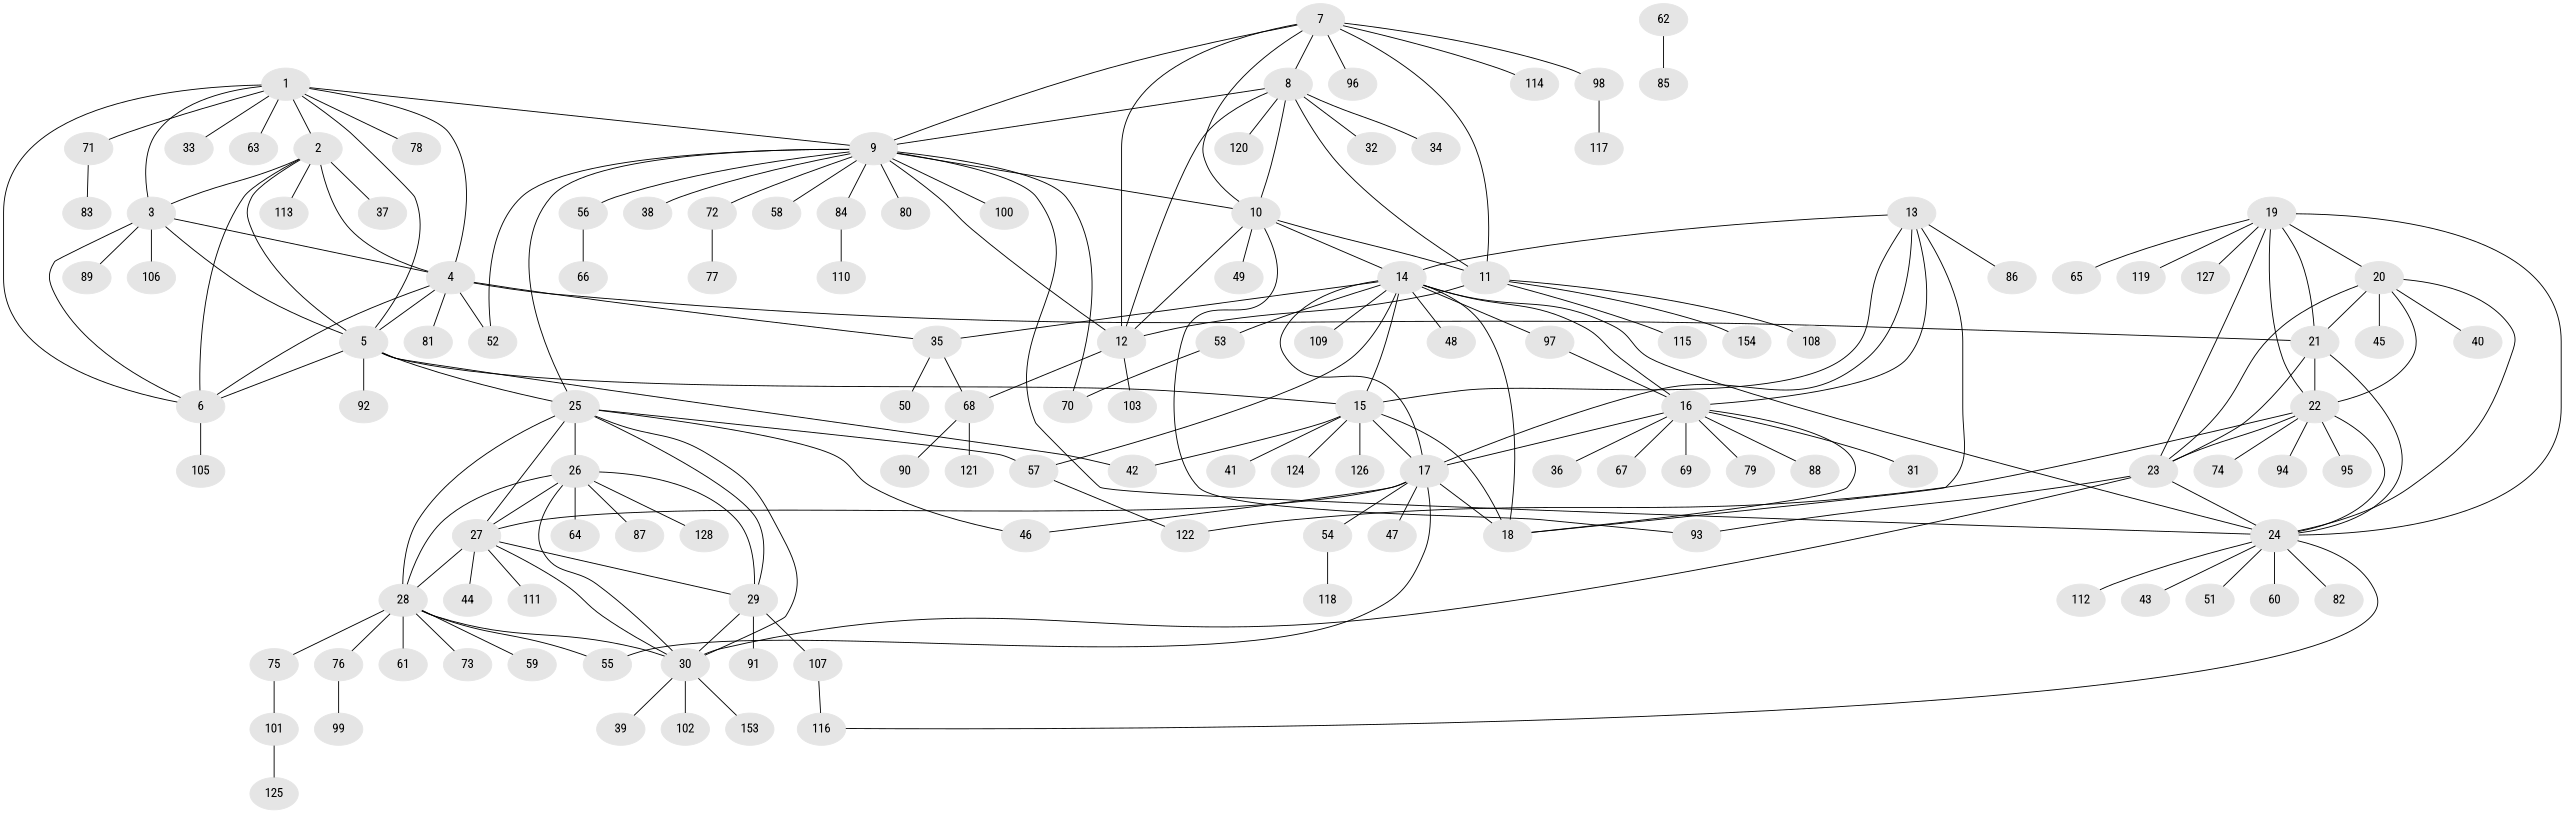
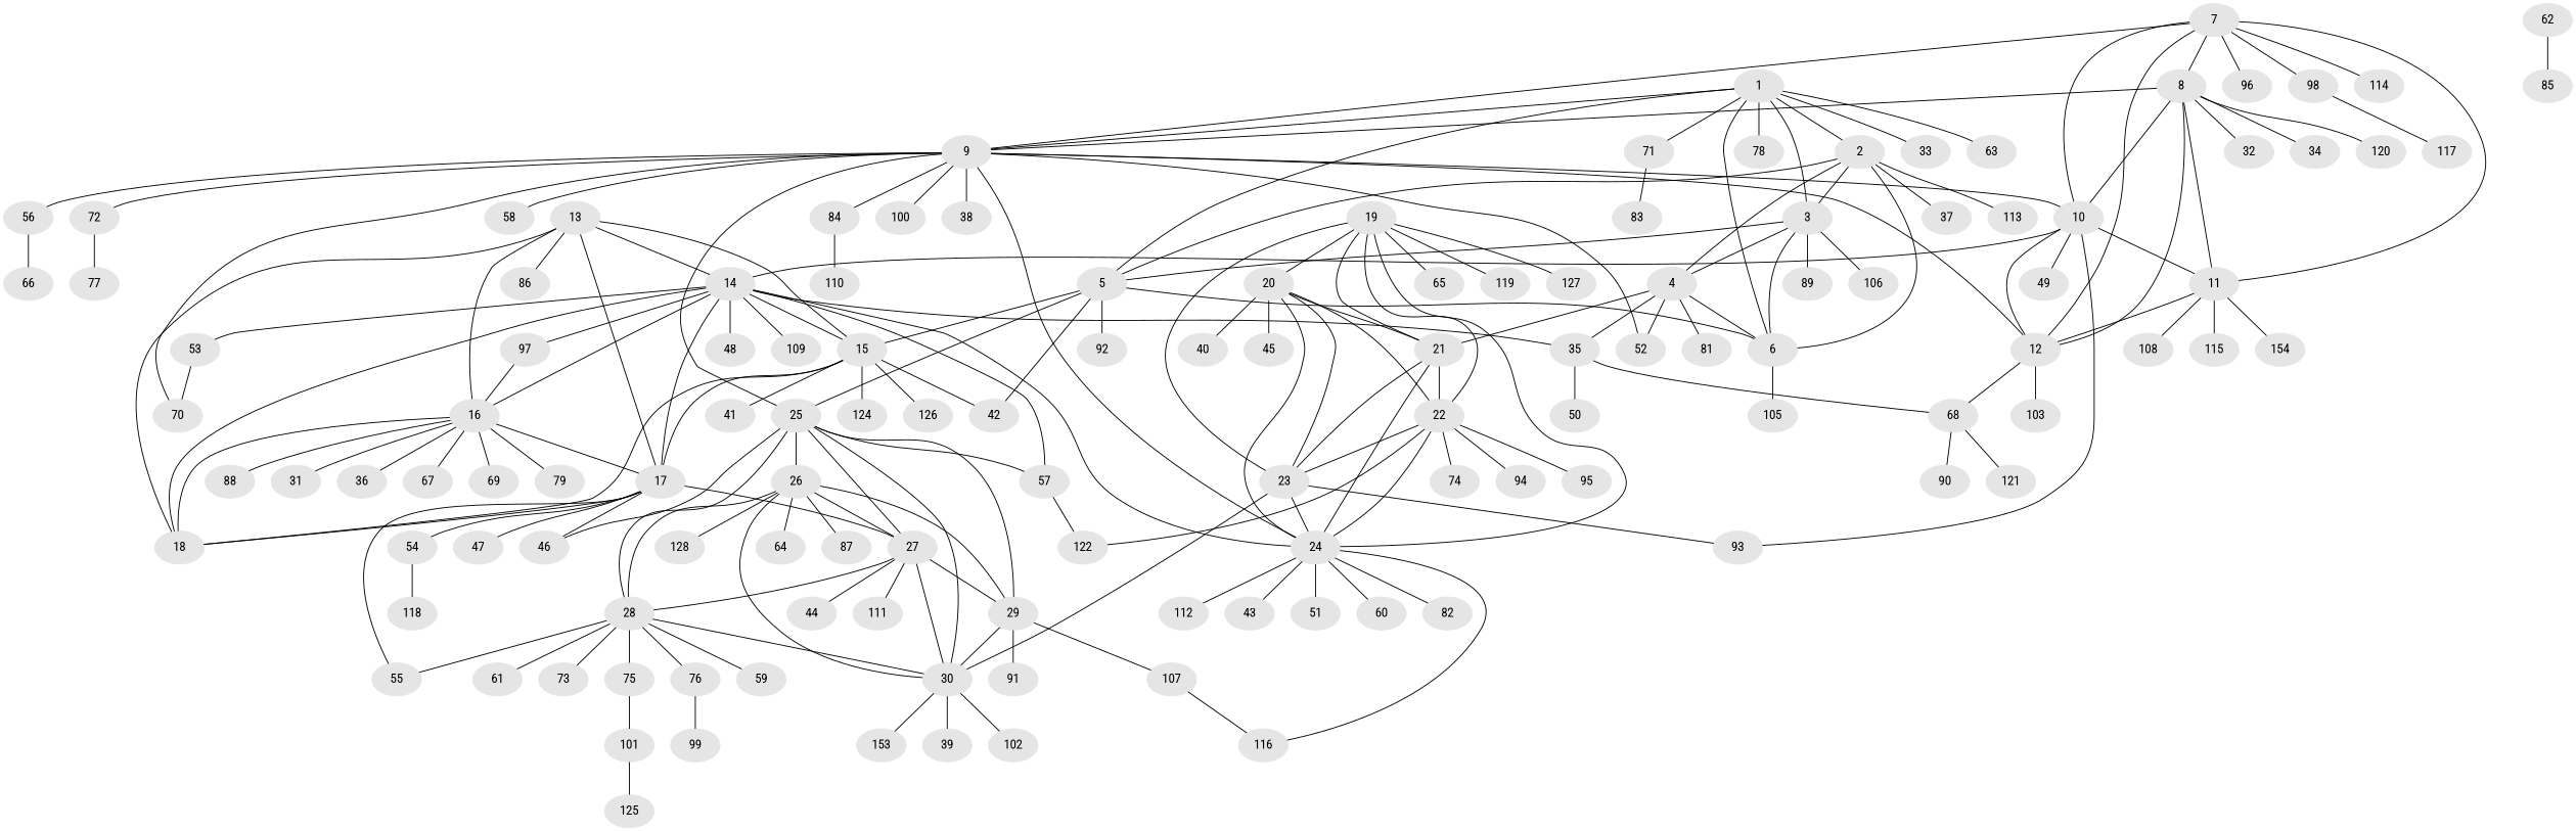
  graph {
    fontname="Roboto Condensed"
    node [color=gray90 fontname="Roboto Condensed" style=filled]
    edge [fontname="Roboto Condensed"]
    1
    2
    3
    4
    5
    6
    9
    33
    63
    71
    78
    37
    113
    89
    106
    21
    35
    52
    81
    15
    25
    42
    92
    105
    10
    12
    24
    38
    56
    58
    70
    72
-   80
    84
    100
    83
    22
    23
    68
    50
    17
    18
    41
    124
    126
    57
    27
    46
    30
    26
    28
    29
    7
    8
    11
    96
    98
    114
    32
    34
    120
    14
    49
    93
    n65 [label=154]
    108
    115
    103
    117
    43
    51
    60
    82
    112
    116
    66
    77
    110
    16
    48
    53
    97
    109
    90
    121
    13
    86
    31
    36
    67
    69
    79
    88
    47
    54
    55
    122
    44
    111
    118
    19
    20
    65
    119
    127
    40
    45
    74
    94
    95
    62
    85
    39
    102
    n115 [label=153]
    64
    87
    128
    59
    61
    73
    75
    76
    91
    107
    101
    99
    125
    1 -- 2
    1 -- 3
-   1 -- 4
    1 -- 5
    1 -- 6
    1 -- 9
    1 -- 33
    1 -- 63
    1 -- 71
    1 -- 78
    2 -- 3
    2 -- 4
    2 -- 5
    2 -- 6
    2 -- 37
    2 -- 113
    3 -- 4
    3 -- 5
    3 -- 6
    3 -- 89
    3 -- 106
-   4 -- 5
    4 -- 6
    4 -- 21
    4 -- 35
    4 -- 52
    4 -- 81
    5 -- 6
    5 -- 15
    5 -- 25
    5 -- 42
    5 -- 92
    6 -- 105
    9 -- 52
    9 -- 25
    9 -- 10
    9 -- 12
    9 -- 24
    9 -- 38
    9 -- 56
    9 -- 58
    9 -- 70
    9 -- 72
-   9 -- 80
    9 -- 84
    9 -- 100
    71 -- 83
    21 -- 24
    21 -- 22
    21 -- 23
    35 -- 68
    35 -- 50
    15 -- 42
    15 -- 17
    15 -- 18
    15 -- 41
    15 -- 124
    15 -- 126
    25 -- 57
    25 -- 27
    25 -- 46
    25 -- 30
    25 -- 26
    25 -- 28
    25 -- 29
    10 -- 12
    10 -- 11
    10 -- 14
    10 -- 49
    10 -- 93
    12 -- 68
    12 -- 103
    24 -- 43
    24 -- 51
    24 -- 60
    24 -- 82
    24 -- 112
    24 -- 116
    56 -- 66
    72 -- 77
    84 -- 110
    22 -- 24
    22 -- 23
    22 -- 122
    22 -- 74
    22 -- 94
    22 -- 95
    23 -- 24
    23 -- 30
    23 -- 93
    68 -- 90
    68 -- 121
    17 -- 18
    17 -- 27
    17 -- 46
    17 -- 47
    17 -- 54
    17 -- 55
    57 -- 122
    27 -- 30
    27 -- 28
    27 -- 29
    27 -- 44
    27 -- 111
    30 -- 39
    30 -- 102
    30 -- n115
    26 -- 27
    26 -- 30
    26 -- 28
    26 -- 29
    26 -- 64
    26 -- 87
    26 -- 128
    28 -- 30
    28 -- 55
    28 -- 59
    28 -- 61
    28 -- 73
    28 -- 75
    28 -- 76
    29 -- 30
    29 -- 91
    29 -- 107
    7 -- 9
    7 -- 10
    7 -- 12
    7 -- 8
    7 -- 11
    7 -- 96
    7 -- 98
    7 -- 114
    8 -- 9
    8 -- 10
    8 -- 12
    8 -- 11
    8 -- 32
    8 -- 34
    8 -- 120
    11 -- 12
    11 -- n65
    11 -- 108
    11 -- 115
    98 -- 117
    14 -- 35
    14 -- 15
    14 -- 24
    14 -- 17
    14 -- 18
    14 -- 57
    14 -- 16
    14 -- 48
    14 -- 53
    14 -- 97
    14 -- 109
    16 -- 17
    16 -- 18
    16 -- 31
    16 -- 36
    16 -- 67
    16 -- 69
    16 -- 79
    16 -- 88
    53 -- 70
    97 -- 16
    13 -- 15
    13 -- 17
    13 -- 18
    13 -- 14
    13 -- 16
    13 -- 86
    54 -- 118
    19 -- 21
    19 -- 24
    19 -- 22
    19 -- 23
    19 -- 20
    19 -- 65
    19 -- 119
    19 -- 127
    20 -- 21
    20 -- 24
    20 -- 22
    20 -- 23
    20 -- 40
    20 -- 45
    62 -- 85
    75 -- 101
    76 -- 99
    107 -- 116
    101 -- 125
  }
